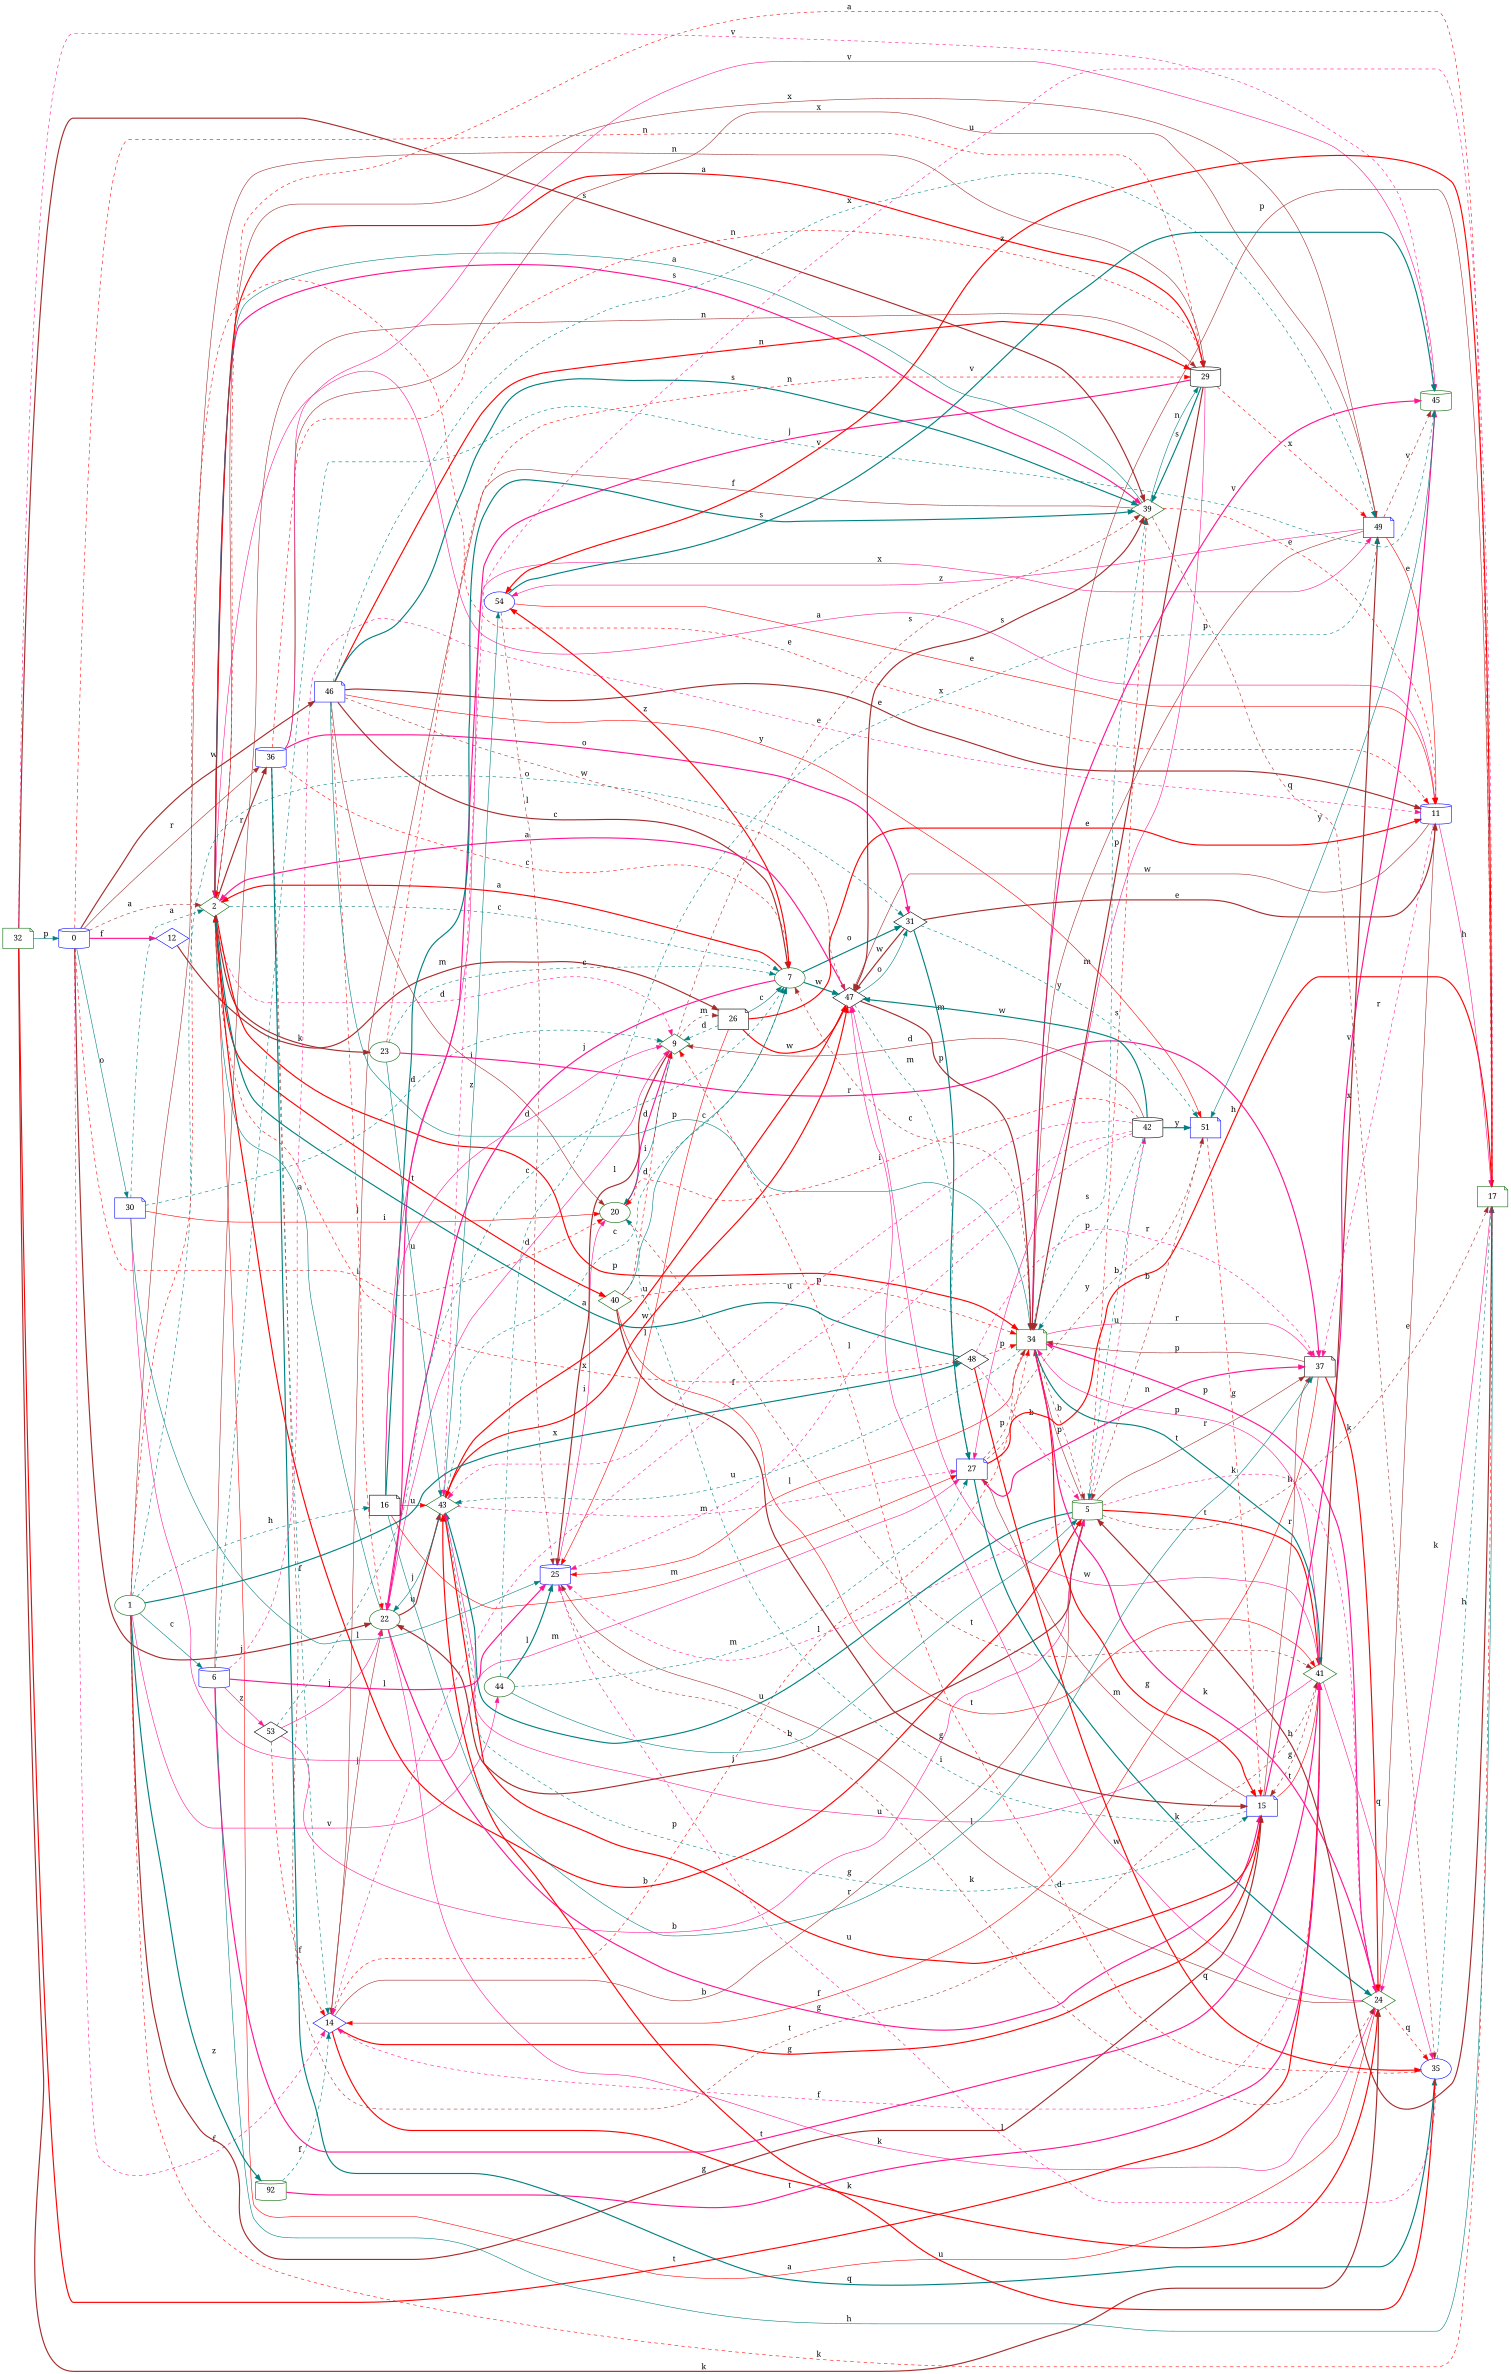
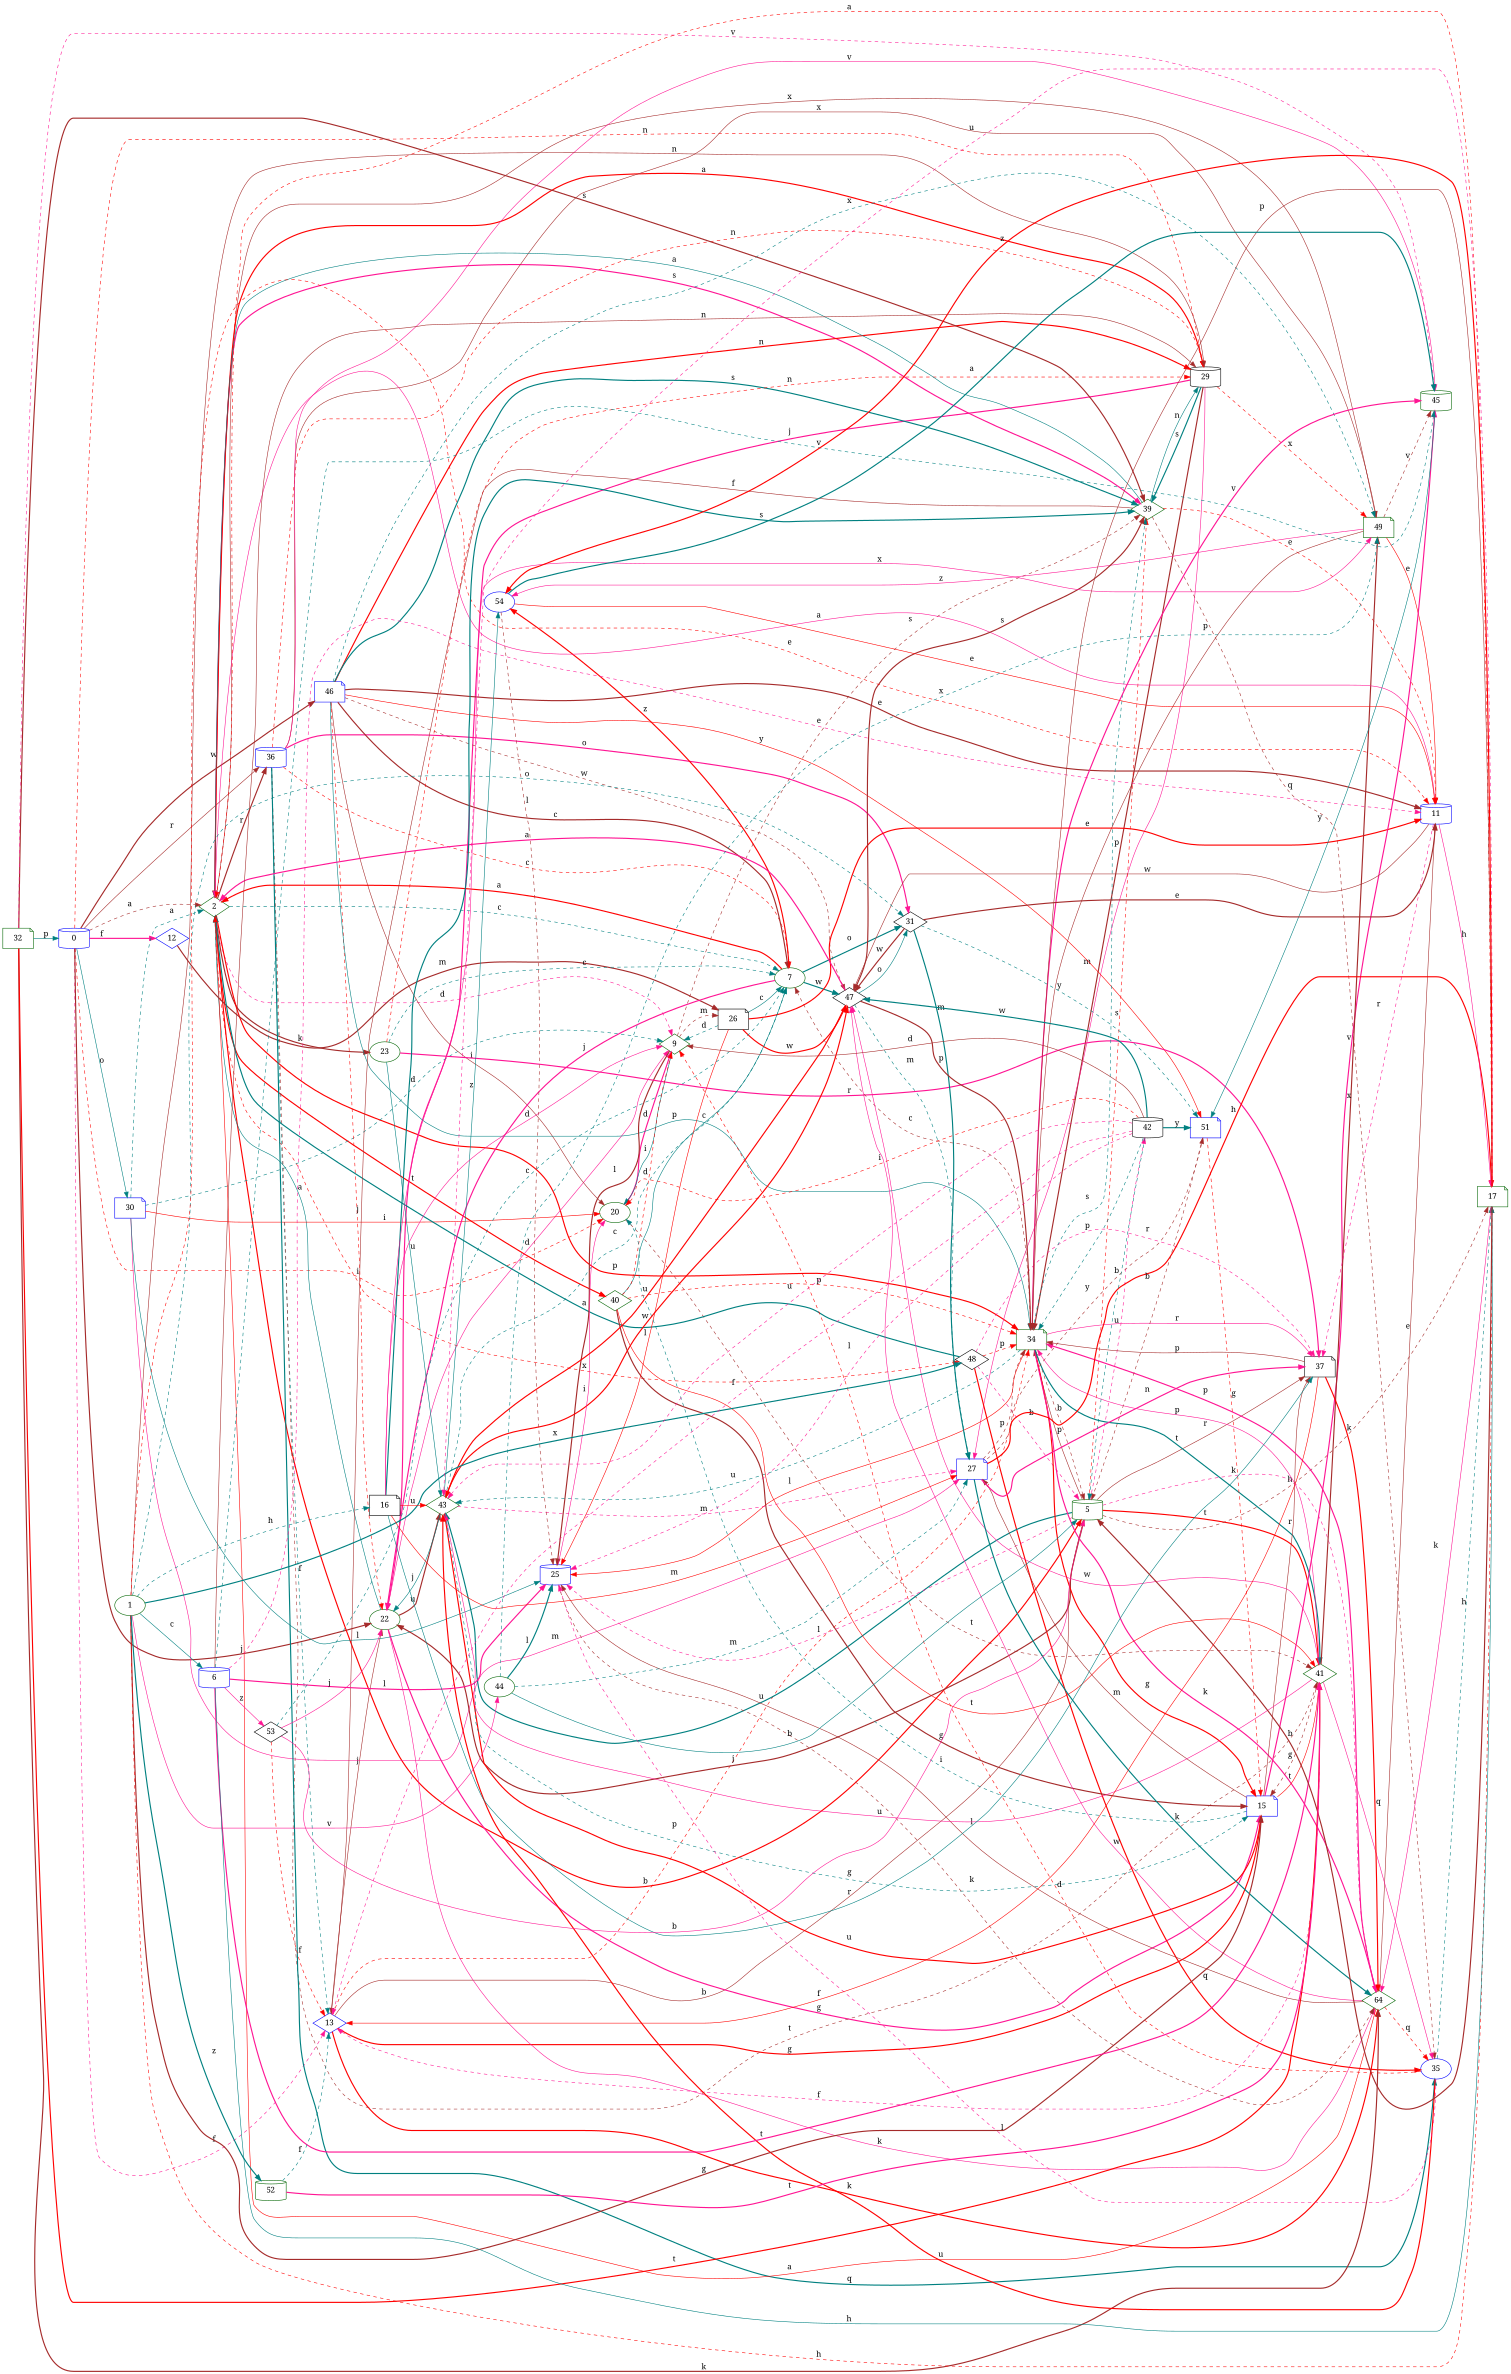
  strict digraph {
    fontname="Noto Serif"
    rankdir=LR
    node [color=darkgreen fontname="Noto Serif" shape=diamond]
    edge [color=teal fontname="Noto Serif" style=dashed]
    0 [color=blue shape=cylinder]
    2
    12 [color=blue]
-   13 [color=blue label=14]
+   13 [color=blue]
    20 [shape=ellipse]
    22 [shape=ellipse]
    29 [color=black shape=cylinder]
    30 [color=blue shape=note]
    36 [color=blue shape=cylinder]
    46 [color=blue shape=note]
    48 [color=black]
    5 [shape=cylinder]
    7 [shape=ellipse]
    9
    23 [shape=ellipse]
    34 [shape=note]
    39
    40
-   49 [color=blue shape=note]
+   49 [shape=note]
    26 [color=black shape=note]
    15 [color=blue shape=note]
-   24
+   24 [label=64]
    41
    43
    27 [color=blue shape=note]
    25 [color=blue shape=cylinder]
    32 [shape=note]
    45 [shape=cylinder]
    31 [color=black]
    35 [color=blue shape=ellipse]
    11 [color=blue shape=cylinder]
    47 [color=black]
    51 [color=blue shape=note]
    1 [shape=ellipse]
    6 [color=blue shape=cylinder]
    16 [color=black shape=note]
    17 [shape=note]
    44 [shape=ellipse]
-   52 [shape=cylinder label=92]
+   52 [shape=cylinder]
    53 [color=black]
    37 [color=black shape=note]
    54 [color=blue shape=ellipse]
    42 [color=black shape=cylinder]
    0 -> 2 [color=brown label=a]
    0 -> 12 [color=deeppink label=f style=bold]
    0 -> 13 [color=deeppink label=f]
    0 -> 20 [color=red label=i]
    0 -> 22 [color=brown label=j style=bold]
    0 -> 29 [color=red label=n]
    0 -> 30 [label=o style=solid]
    0 -> 36 [color=brown label=r style=solid]
    0 -> 46 [color=brown label=w style=bold]
    2 -> 36 [color=brown label=r style=bold]
    2 -> 48 [color=red label=x]
    2 -> 5 [color=red label=b style=bold]
    2 -> 7 [label=c]
    2 -> 9 [color=deeppink label=d]
    2 -> 23 [color=brown label=k style=bold]
    2 -> 34 [color=red label=p style=bold]
    2 -> 39 [color=deeppink label=s style=bold]
    2 -> 40 [color=red label=t style=bold]
    2 -> 49 [color=brown label=x style=solid]
    12 -> 26 [color=brown label=m style=bold]
    13 -> 22 [color=brown label=j style=solid]
    13 -> 5 [color=brown label=b style=solid]
    13 -> 34 [color=red label=p]
    13 -> 15 [color=red label=g style=bold]
    13 -> 24 [color=red label=k style=bold]
    20 -> 9 [color=deeppink label=d style=bold]
    20 -> 41 [color=brown label=t]
    22 -> 2 [label=a style=solid]
    22 -> 9 [color=deeppink label=d style=solid]
    22 -> 15 [color=deeppink label=g style=bold]
    22 -> 24 [color=deeppink label=k style=solid]
    22 -> 43 [color=brown label=u style=bold]
    29 -> 2 [color=red label=a style=bold]
    29 -> 22 [color=deeppink label=j style=bold]
    29 -> 34 [color=brown label=p style=bold]
    29 -> 39 [label=s style=bold]
    29 -> 49 [color=red label=x]
    29 -> 27 [color=deeppink label=m style=solid]
    30 -> 2 [label=a]
    30 -> 20 [color=red label=i style=solid]
    30 -> 9 [label=d]
    30 -> 27 [color=deeppink label=m style=solid]
    30 -> 25 [label=l style=solid]
    36 -> 13 [label=f]
    36 -> 29 [color=red label=n]
    36 -> 7 [color=red label=c]
    36 -> 49 [color=brown label=x style=solid]
    36 -> 41 [color=brown label=t]
    36 -> 45 [color=deeppink label=v style=solid]
    36 -> 31 [color=deeppink label=o style=bold]
    36 -> 35 [label=q style=bold]
    46 -> 20 [color=brown label=i style=solid]
    46 -> 22 [color=red label=j]
    46 -> 29 [color=red label=n style=bold]
    46 -> 7 [color=brown label=c style=bold]
    46 -> 34 [label=p style=solid]
    46 -> 39 [label=s style=bold]
    46 -> 49 [label=x]
    46 -> 11 [color=brown label=e style=bold]
    46 -> 47 [color=brown label=w]
    46 -> 51 [color=red label=y style=solid]
    48 -> 2 [label=a style=bold]
    48 -> 5 [color=deeppink label=b]
    48 -> 34 [color=red label=p]
    48 -> 35 [color=red label=q style=bold]
    48 -> 37 [color=deeppink label=r]
    5 -> 22 [color=brown label=j style=bold]
    5 -> 34 [color=brown label=p style=solid]
    5 -> 39 [color=red label=s]
    5 -> 24 [color=deeppink label=k]
    5 -> 41 [color=red label=t style=bold]
    5 -> 43 [label=u style=bold]
    5 -> 25 [color=deeppink label=l]
    5 -> 17 [color=brown label=h]
    5 -> 37 [color=brown label=r style=solid]
    5 -> 42 [color=deeppink label=u]
    7 -> 2 [color=red label=a style=bold]
    7 -> 22 [color=deeppink label=j style=bold]
    7 -> 31 [label=o style=bold]
    7 -> 47 [label=w style=bold]
    7 -> 54 [color=red label=z style=bold]
    9 -> 20 [label=i style=solid]
    9 -> 39 [color=brown label=s]
    9 -> 26 [color=brown label=m]
    9 -> 25 [color=brown label=l style=bold]
    23 -> 29 [color=red label=n]
    23 -> 7 [label=c]
    23 -> 43 [label=u style=solid]
    23 -> 37 [color=deeppink label=r style=bold]
    34 -> 5 [color=brown label=b]
    34 -> 7 [color=brown label=c]
    34 -> 39 [label=s]
    34 -> 15 [color=red label=g style=bold]
    34 -> 24 [color=deeppink label=k style=bold]
    34 -> 41 [label=t style=bold]
    34 -> 43 [label=u]
    34 -> 25 [color=red label=l style=solid]
    34 -> 45 [color=deeppink label=v style=bold]
    34 -> 37 [color=deeppink label=r style=solid]
    39 -> 2 [label=a style=solid]
    39 -> 13 [color=brown label=f style=solid]
    39 -> 29 [label=n style=solid]
    39 -> 35 [color=brown label=q]
    39 -> 11 [color=red label=e]
    40 -> 7 [label=c style=solid]
    40 -> 9 [color=red label=d]
    40 -> 34 [color=red label=p]
    40 -> 15 [color=brown label=g style=bold]
    40 -> 41 [color=red label=t style=solid]
    49 -> 34 [color=brown label=p style=solid]
    49 -> 45 [color=brown label=v]
    49 -> 11 [color=red label=e style=solid]
    49 -> 54 [color=deeppink label=z style=solid]
    26 -> 7 [label=c style=solid]
    26 -> 9 [label=d]
    26 -> 25 [color=red label=l style=solid]
    26 -> 11 [color=red label=e style=bold]
    26 -> 47 [color=red label=w style=bold]
    15 -> 20 [label=i]
    15 -> 41 [color=red label=t style=solid]
    15 -> 43 [color=red label=u style=bold]
    15 -> 27 [color=brown label=m style=solid]
    15 -> 45 [color=deeppink label=v style=bold]
    15 -> 37 [color=brown label=r style=solid]
    24 -> 2 [color=red label=a style=solid]
    24 -> 34 [color=deeppink label=p style=bold]
    24 -> 25 [color=brown label=l style=solid]
    24 -> 35 [color=red label=q]
    24 -> 11 [color=brown label=e style=solid]
    24 -> 47 [color=deeppink label=w style=solid]
    41 -> 13 [color=deeppink label=f]
    41 -> 34 [color=deeppink label=p style=solid]
    41 -> 49 [color=brown label=x style=bold]
    41 -> 15 [color=brown label=g]
    41 -> 43 [color=deeppink label=u style=solid]
    41 -> 35 [color=deeppink label=q style=solid]
    41 -> 47 [color=deeppink label=w style=solid]
    43 -> 22 [label=j style=solid]
    43 -> 7 [label=c]
    43 -> 15 [label=g]
    43 -> 27 [color=deeppink label=m]
    43 -> 47 [color=red label=w style=bold]
    43 -> 54 [label=z style=solid]
    27 -> 34 [color=brown label=p]
    27 -> 24 [label=k style=bold]
    27 -> 51 [color=brown label=y]
    27 -> 17 [color=red label=h style=bold]
    27 -> 37 [color=deeppink label=n style=bold]
    25 -> 20 [color=deeppink label=i style=solid]
    25 -> 24 [color=brown label=k]
    32 -> 0 [label=p style=solid]
    32 -> 39 [color=brown label=s style=bold]
    32 -> 24 [color=brown label=k style=bold]
    32 -> 41 [color=red label=t style=bold]
    32 -> 45 [color=deeppink label=v]
    45 -> 51 [label=y style=solid]
    31 -> 27 [label=m style=bold]
    31 -> 11 [color=brown label=e style=bold]
    31 -> 47 [color=brown label=w style=bold]
    31 -> 51 [label=y]
    35 -> 9 [color=red label=d]
    35 -> 43 [color=red label=u style=bold]
    35 -> 25 [color=deeppink label=l]
    35 -> 17 [label=h]
    11 -> 2 [color=deeppink label=a style=solid]
    11 -> 47 [color=brown label=w style=solid]
    11 -> 17 [color=deeppink label=h style=solid]
    11 -> 37 [color=deeppink label=r]
    47 -> 2 [color=deeppink label=a style=bold]
    47 -> 34 [color=brown label=p style=bold]
    47 -> 39 [color=brown label=s style=bold]
    47 -> 43 [color=red label=u style=bold]
    47 -> 27 [label=m]
    47 -> 31 [label=o style=solid]
    51 -> 5 [color=brown label=b]
    51 -> 15 [color=red label=g]
    1 -> 29 [color=brown label=n style=solid]
    1 -> 48 [label=x style=bold]
    1 -> 15 [color=brown label=g style=bold]
    1 -> 31 [label=o]
    1 -> 11 [color=red label=e]
    1 -> 6 [label=c style=solid]
    1 -> 16 [label=h]
-   1 -> 17 [color=red label=k]
+   1 -> 17 [color=red label=h]
    1 -> 44 [color=deeppink label=v style=solid]
    1 -> 52 [label=z style=bold]
    6 -> 29 [color=brown label=n style=solid]
    6 -> 41 [color=deeppink label=t style=bold]
    6 -> 25 [color=deeppink label=l style=bold]
    6 -> 45 [label=v]
    6 -> 11 [color=deeppink label=e]
    6 -> 17 [label=h style=solid]
    6 -> 53 [color=deeppink label=z style=solid]
    16 -> 9 [color=deeppink label=d style=solid]
    16 -> 39 [label=s style=bold]
    16 -> 49 [color=deeppink label=x style=solid]
    16 -> 43 [color=red label=u style=solid]
    16 -> 27 [color=red label=m style=solid]
    16 -> 37 [label=r style=solid]
    17 -> 2 [color=red label=a]
    17 -> 5 [color=brown label=b style=bold]
    17 -> 34 [color=brown label=p style=solid]
    17 -> 24 [color=deeppink label=k style=solid]
    17 -> 43 [color=deeppink label=u]
    17 -> 54 [color=red label=z style=bold]
    44 -> 5 [label=b style=solid]
    44 -> 49 [label=x]
    44 -> 27 [label=m]
    44 -> 25 [label=l style=bold]
    52 -> 13 [label=f]
    52 -> 41 [color=deeppink label=t style=bold]
    53 -> 13 [color=red label=f]
    53 -> 22 [color=deeppink label=j style=solid]
    53 -> 5 [color=deeppink label=b style=solid]
    53 -> 7 [label=c]
    37 -> 13 [color=red label=f style=solid]
    37 -> 34 [color=brown label=p style=solid]
    37 -> 24 [color=red label=k style=bold]
    54 -> 25 [color=brown label=l]
-   54 -> 45 [label=v style=bold]
+   54 -> 45 [label=a style=bold]
    54 -> 11 [color=red label=e style=solid]
    42 -> 13 [color=deeppink label=f]
    42 -> 20 [color=red label=i]
    42 -> 5 [label=b]
    42 -> 9 [color=brown label=d style=solid]
    42 -> 34 [label=p]
    42 -> 43 [color=deeppink label=u]
    42 -> 25 [color=deeppink label=l]
    42 -> 47 [label=w style=bold]
    42 -> 51 [label=y style=bold]
  }
